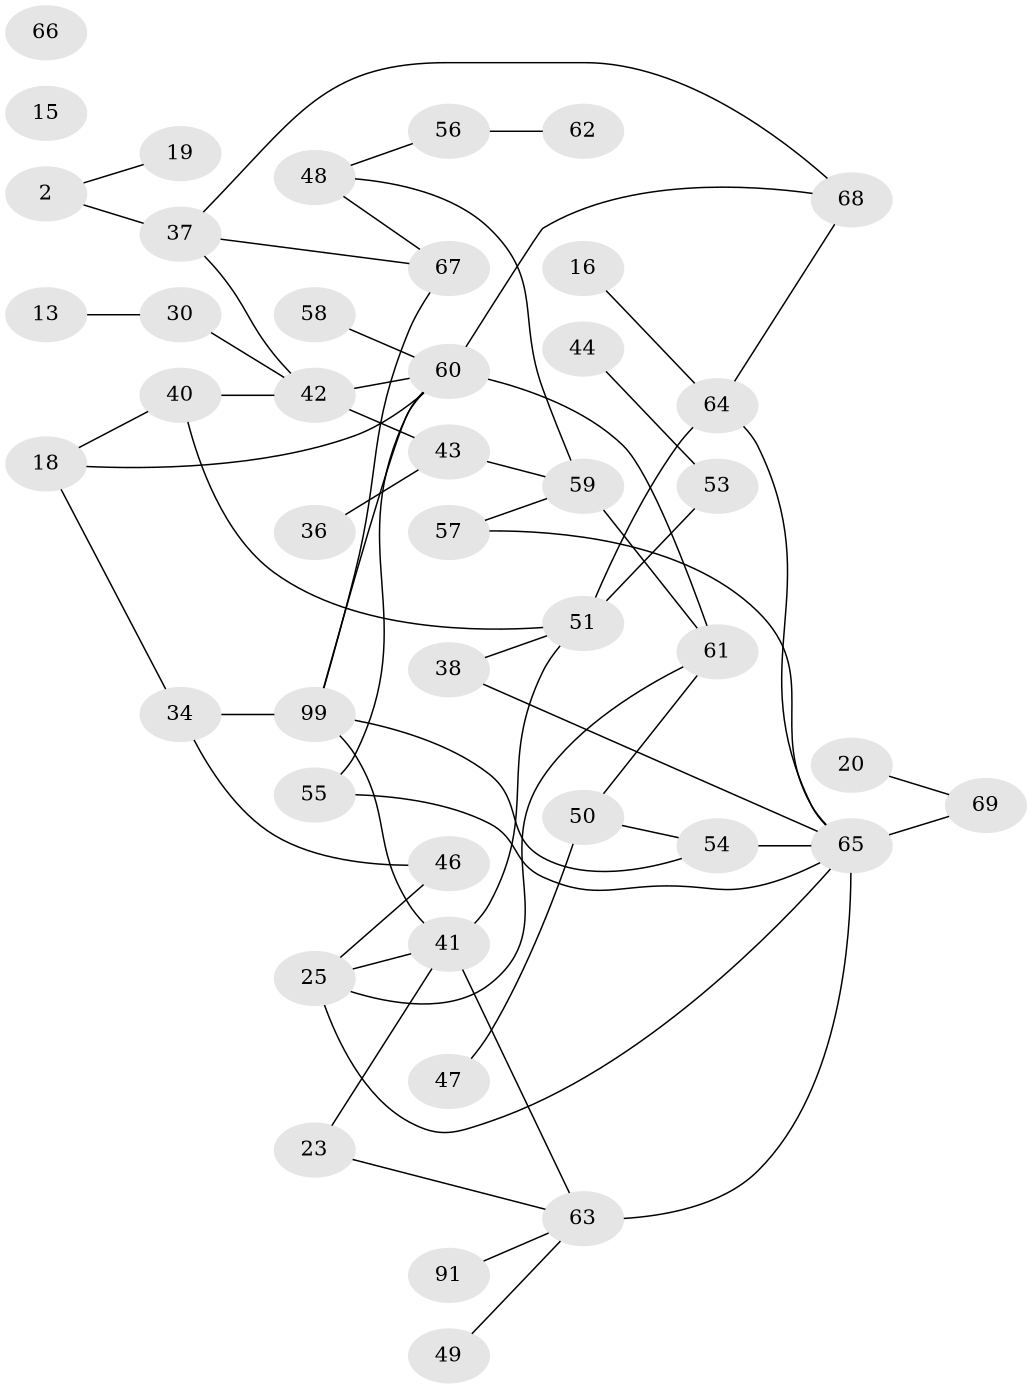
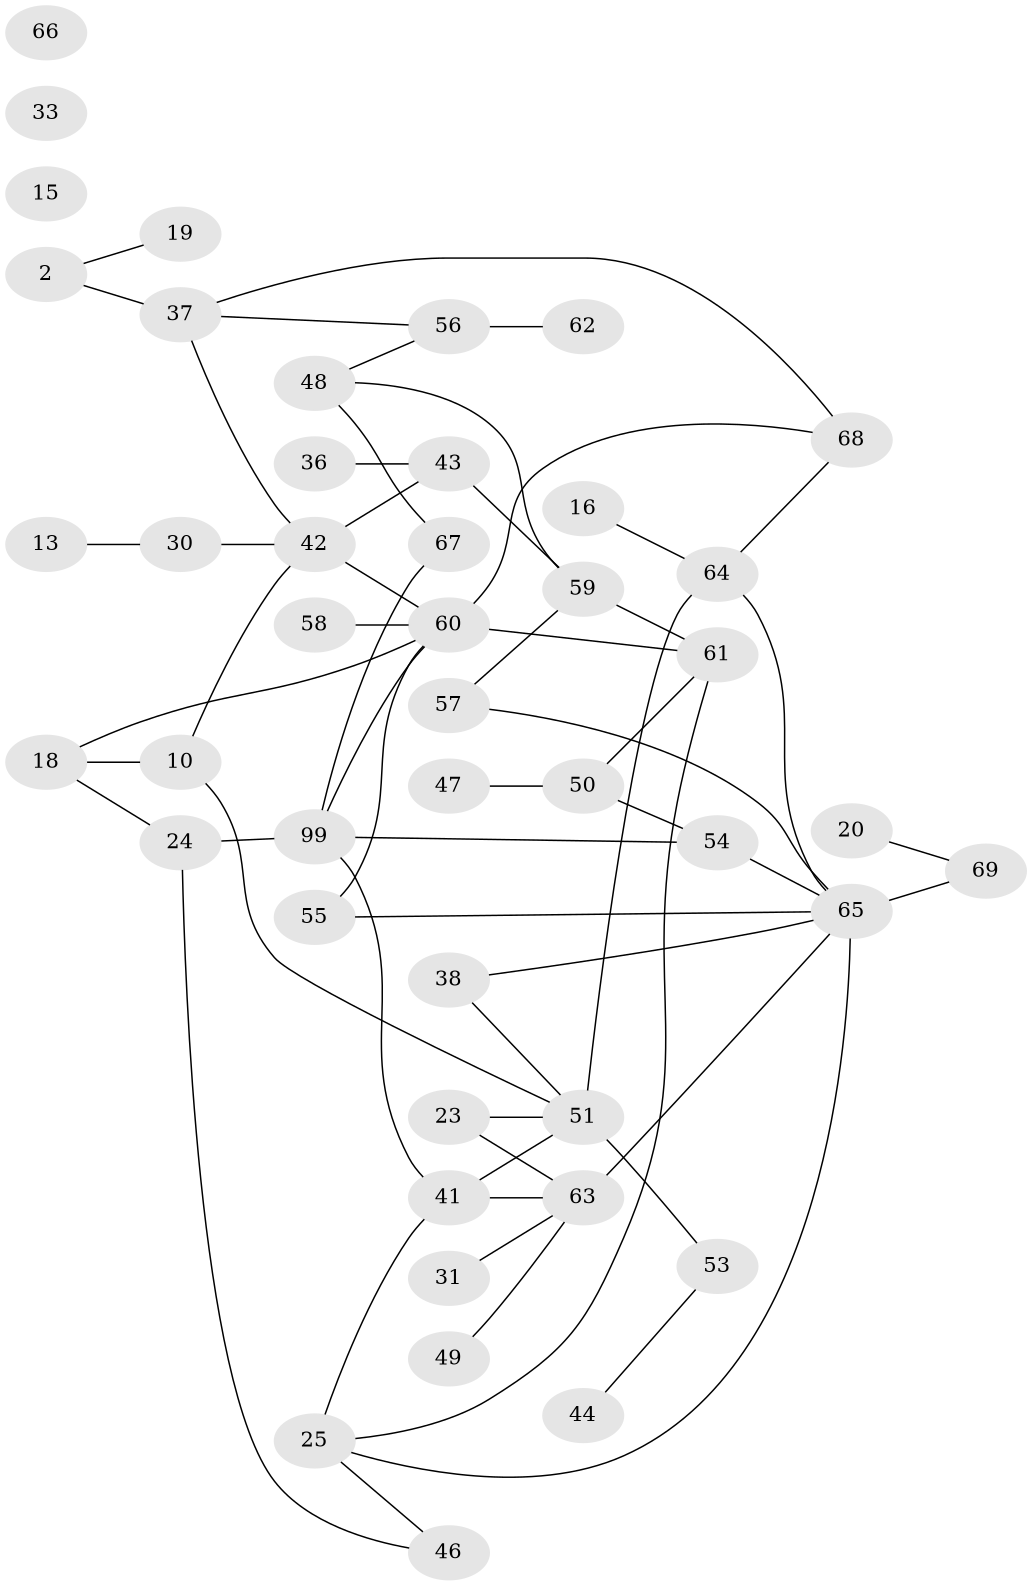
  graph {
    rankdir=LR
    node [color=gray90 style=filled]
    2
    19
    37
    42 [super="+21"]
    67
    68 [super="+1"]
    61 [super="+5"]
    13
    30
    15
    16
    64
    65 [super="+14+27"]
-   24 [super="+8" label=34]
+   24 [super="+8"]
    n15 [label=99 super="+9+10+29"]
    46
    18
-   40 [super="+32"]
+   40 [super="+32" label=10]
    60 [super="+26+34"]
    51
    20
    69
    41 [super="+28"]
    54
    47
    50
    23
    63 [super="+52"]
    53
    25
    43
-   31 [label=91]
+   31
+   33
    36
    59
    38
    44
    56 [super="+35"]
    62
    48
    49
    55
    57 [super="+12"]
    58
    66
    2 -- 19
    2 -- 37
    37 -- 42
-   37 -- 67
+   37 -- 56
    37 -- 68
    42 -- 60
    42 -- 43
    13 -- 30
    30 -- 42
    16 -- 64
    64 -- 68
    64 -- 65 [weight=2]
    65 -- 69
    24 -- n15
    24 -- 46
    n15 -- 67
    n15 -- 60
    n15 -- 41 [weight=2]
    n15 -- 54
    18 -- 24
    18 -- 40 [weight=2]
    18 -- 60 [weight=2]
    40 -- 42
    40 -- 51
    60 -- 68
    60 -- 61
    51 -- 64
    51 -- 53
    20 -- 69
    41 -- 51 [weight=2]
    41 -- 63
    54 -- 65
    47 -- 50
    50 -- 61
    50 -- 54
-   23 -- 41
+   23 -- 51
    23 -- 63
    63 -- 65 [weight=2]
    25 -- 61
    25 -- 65
    25 -- 46
    25 -- 41
    43 -- 59
    31 -- 63
    36 -- 43
    59 -- 61
    38 -- 65
    38 -- 51
    44 -- 53
    56 -- 62
    48 -- 67
    48 -- 59
    48 -- 56
    49 -- 63
    55 -- 65
    55 -- 60
    57 -- 65
    57 -- 59
    58 -- 60
  }
